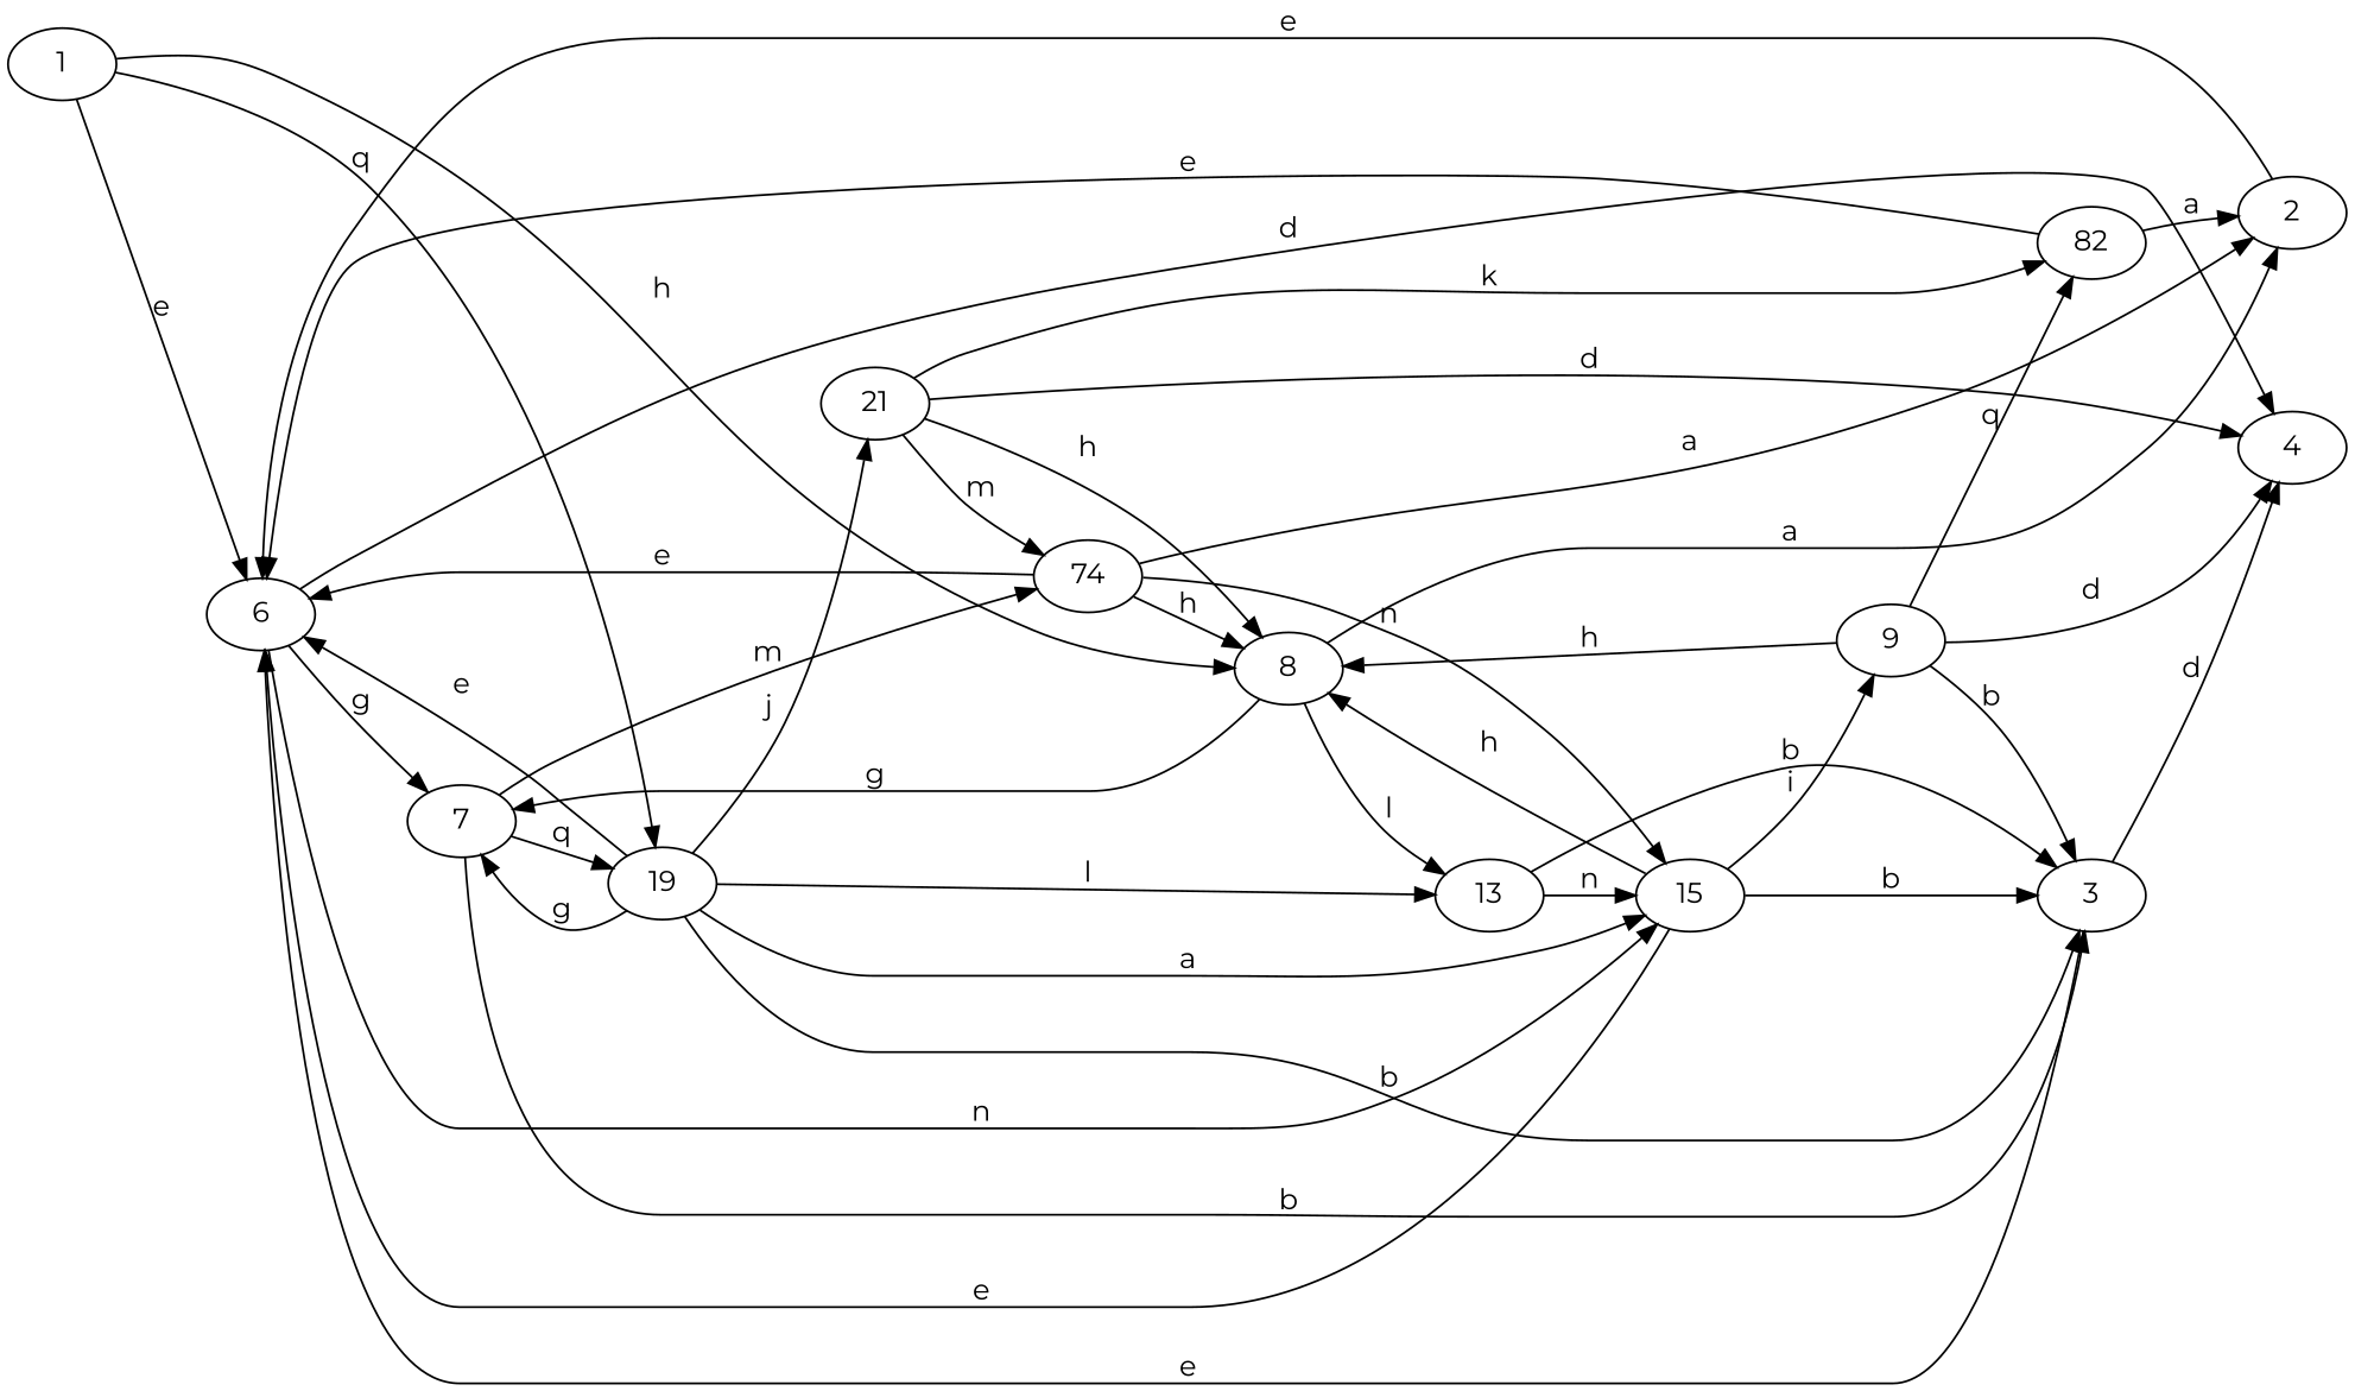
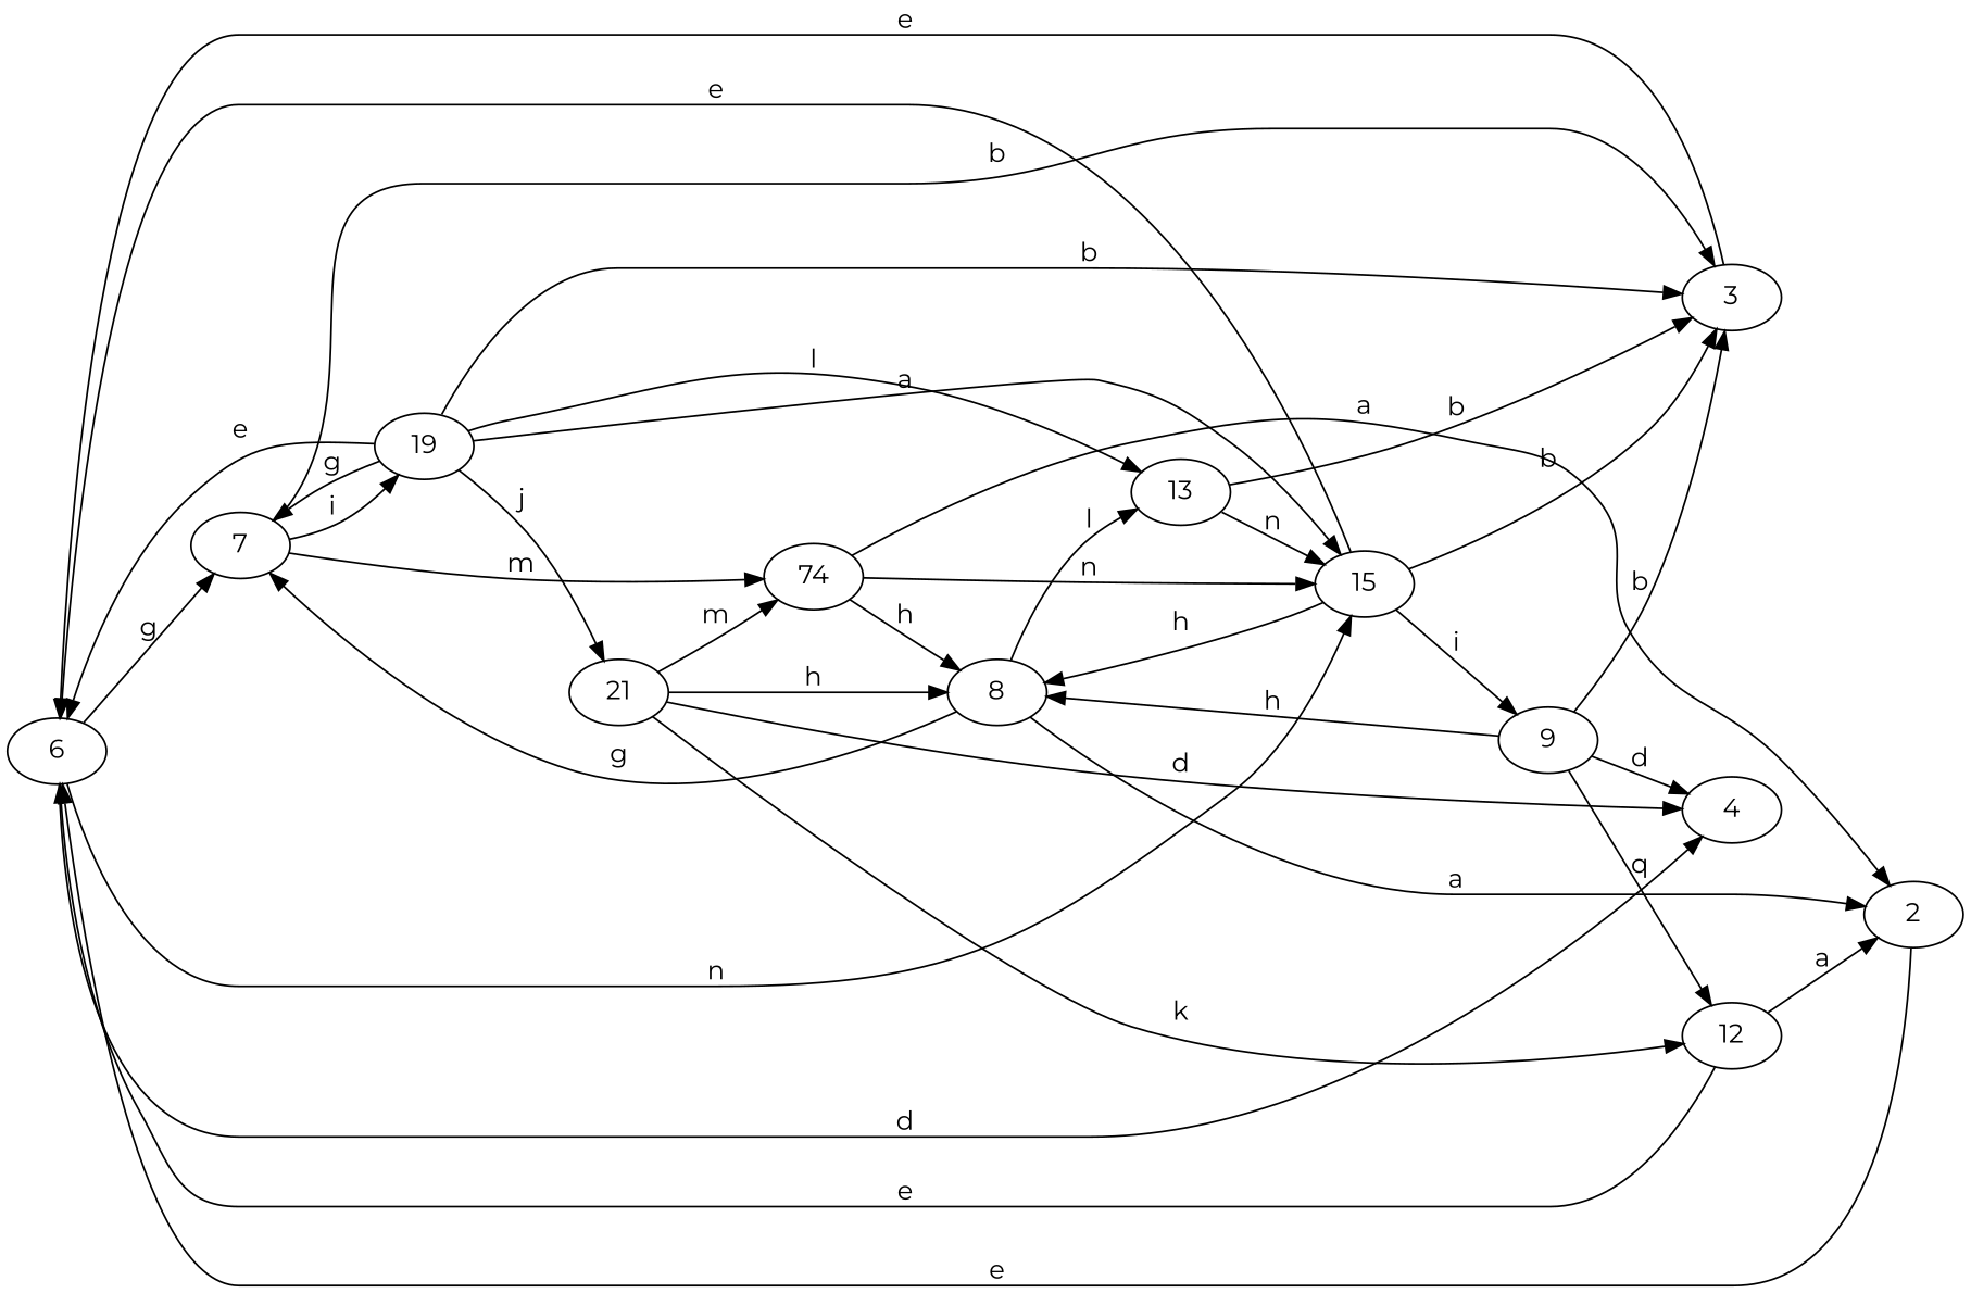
  strict digraph {
    fontname=Montserrat
    rankdir=LR
    node [fontname=Montserrat]
    edge [fontname=Montserrat]
-   1
    6
    8
    19
    3
    4
    7
    15
    2
    13
    n11 [label=21]
    n12 [label=74]
    9
-   12 [label=82]
-   1 -> 6 [label=e]
-   1 -> 8 [label=h]
-   1 -> 19 [label=q]
+   12
    6 -> 4 [label=d]
    6 -> 7 [label=g]
    6 -> 15 [label=n]
    8 -> 7 [label=g]
    8 -> 2 [label=a]
    8 -> 13 [label=l]
    19 -> 6 [label=e]
    19 -> 3 [label=b]
    19 -> 7 [label=g]
    19 -> 15 [label=a]
    19 -> 13 [label=l]
    19 -> n11 [label=j]
    3 -> 6 [label=e]
-   3 -> 4 [label=d]
-   7 -> 19 [label=q]
+   7 -> 19 [label=i]
    7 -> 3 [label=b]
    7 -> n12 [label=m]
    15 -> 6 [label=e]
    15 -> 8 [label=h]
    15 -> 3 [label=b]
    15 -> 9 [label=i]
    2 -> 6 [label=e]
    13 -> 3 [label=b]
    13 -> 15 [label=n]
    n11 -> 8 [label=h]
    n11 -> 4 [label=d]
    n11 -> n12 [label=m]
    n11 -> 12 [label=k]
-   n12 -> 6 [label=e]
    n12 -> 8 [label=h]
    n12 -> 15 [label=n]
    n12 -> 2 [label=a]
    9 -> 8 [label=h]
    9 -> 3 [label=b]
    9 -> 4 [label=d]
    9 -> 12 [label=q]
    12 -> 6 [label=e]
    12 -> 2 [label=a]
  }
